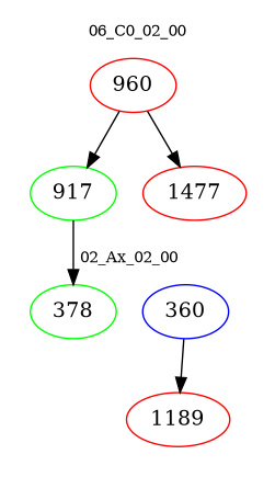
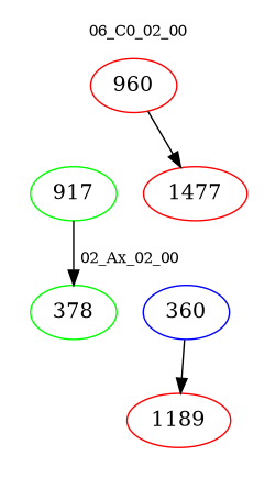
  digraph {
    node [color=red]
    edge [color=black]
    n1 [color=blue label=360]
    n2 [color=green label=378]
    n3 [label=1189]
    n4 [label=960]
    n5 [color=green label=917]
    n6 [label=1477]
    subgraph cluster_1 {
      color=white
      fontsize=10
      label="02_Ax_02_00"
      n1
      n2
      n3
    }
    subgraph cluster_2 {
      color=white
      fontsize=10
      label="06_C0_02_00"
      n4
      n5
      n6
    }
    n1 -> n3
-   n4 -> n5
    n4 -> n6
    n5 -> n2
  }
